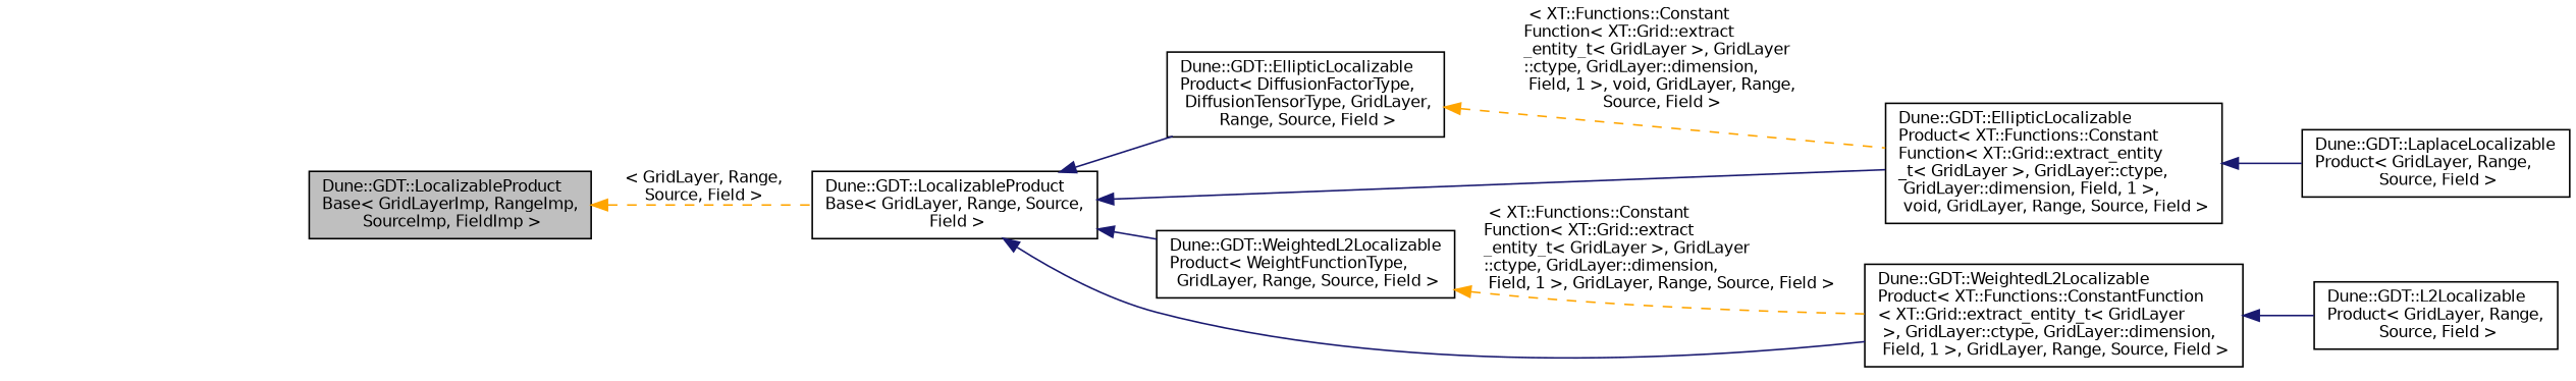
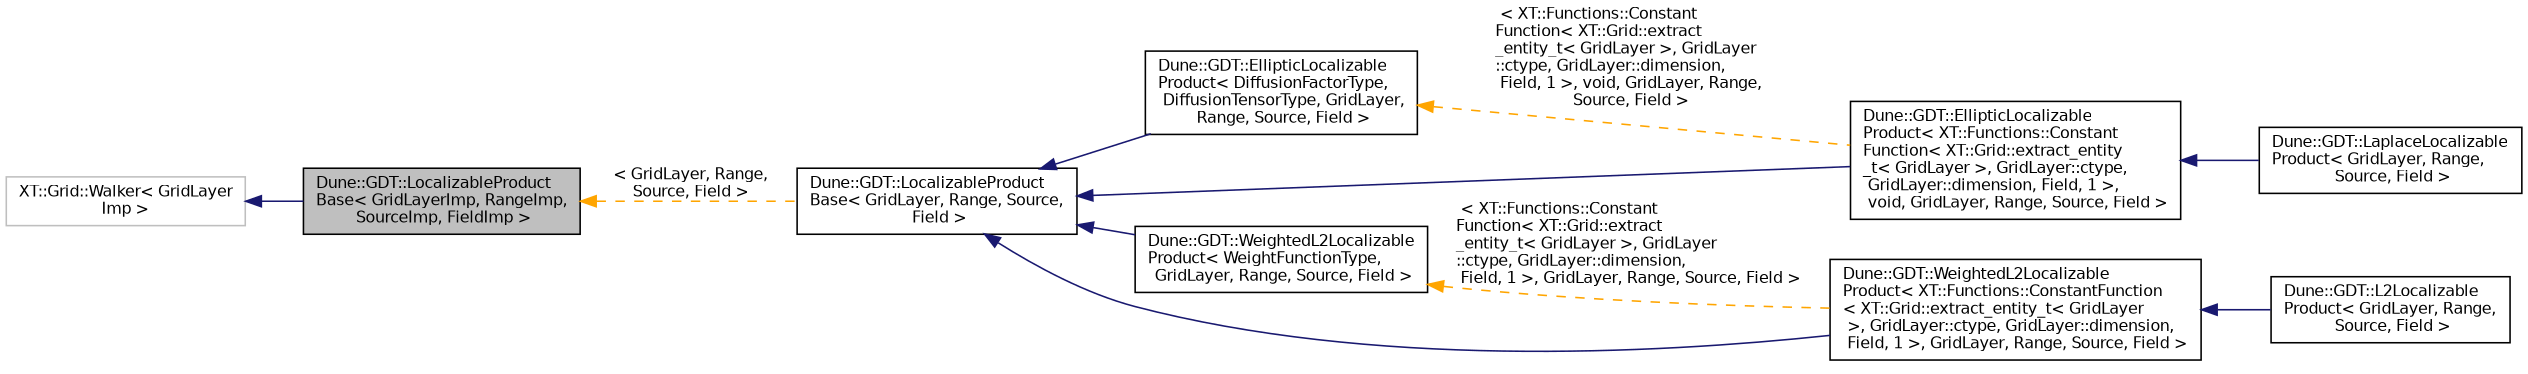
  digraph {
    rankdir=LR
    node [color=black fillcolor=white fontname=Helvetica fontsize=10 shape=record style=filled]
    edge [color=midnightblue dir=back fontname=Helvetica fontsize=10 labelfontname=Helvetica labelfontsize=10 style=solid]
    n1 [fillcolor=grey75 fontcolor=black height=0.2 label="Dune::GDT::LocalizableProduct\lBase\< GridLayerImp, RangeImp,\l SourceImp, FieldImp \>" width=0.4]
    n2 [height=0.2 label="Dune::GDT::LocalizableProduct\lBase\< GridLayer, Range, Source,\l Field \>" width=0.4]
+   n3 [color=grey75 height=0.2 label="XT::Grid::Walker\< GridLayer\lImp \>" width=0.4]
    n4 [height=0.2 label="Dune::GDT::EllipticLocalizable\lProduct\< DiffusionFactorType,\l DiffusionTensorType, GridLayer,\l Range, Source, Field \>" width=0.4]
    n5 [height=0.2 label="Dune::GDT::EllipticLocalizable\lProduct\< XT::Functions::Constant\lFunction\< XT::Grid::extract_entity\l_t\< GridLayer \>, GridLayer::ctype,\l GridLayer::dimension, Field, 1 \>,\l void, GridLayer, Range, Source, Field \>" width=0.4]
    n6 [height=0.2 label="Dune::GDT::WeightedL2Localizable\lProduct\< WeightFunctionType,\l GridLayer, Range, Source, Field \>" width=0.4]
    n7 [height=0.2 label="Dune::GDT::WeightedL2Localizable\lProduct\< XT::Functions::ConstantFunction\l\< XT::Grid::extract_entity_t\< GridLayer\l \>, GridLayer::ctype, GridLayer::dimension,\l Field, 1 \>, GridLayer, Range, Source, Field \>" width=0.4]
    n8 [height=0.2 label="Dune::GDT::LaplaceLocalizable\lProduct\< GridLayer, Range,\l Source, Field \>" width=0.4]
    n9 [height=0.2 label="Dune::GDT::L2Localizable\lProduct\< GridLayer, Range,\l Source, Field \>" width=0.4]
    n1 -> n2 [color=orange label=" \< GridLayer, Range,\l Source, Field \>" style=dashed]
    n2 -> n4
    n2 -> n5
    n2 -> n6
    n2 -> n7
+   n3 -> n1
    n4 -> n5 [color=orange label=" \< XT::Functions::Constant\lFunction\< XT::Grid::extract\l_entity_t\< GridLayer \>, GridLayer\l::ctype, GridLayer::dimension,\l Field, 1 \>, void, GridLayer, Range,\l Source, Field \>" style=dashed]
    n5 -> n8
    n6 -> n7 [color=orange label=" \< XT::Functions::Constant\lFunction\< XT::Grid::extract\l_entity_t\< GridLayer \>, GridLayer\l::ctype, GridLayer::dimension,\l Field, 1 \>, GridLayer, Range, Source, Field \>" style=dashed]
    n7 -> n9
  }
